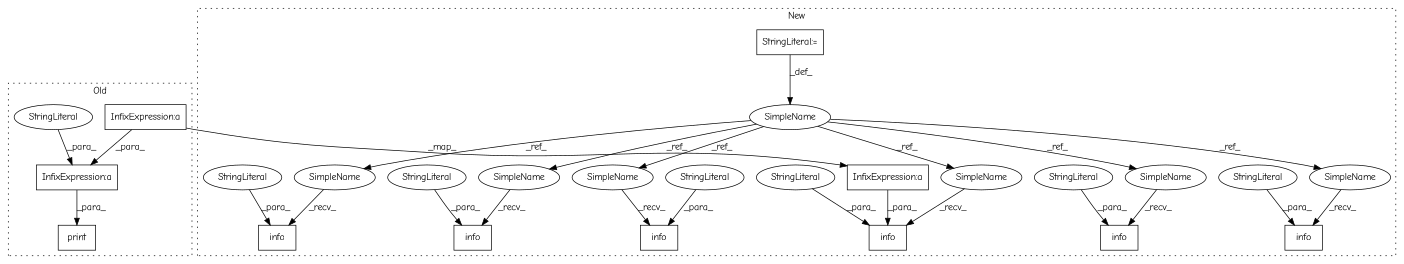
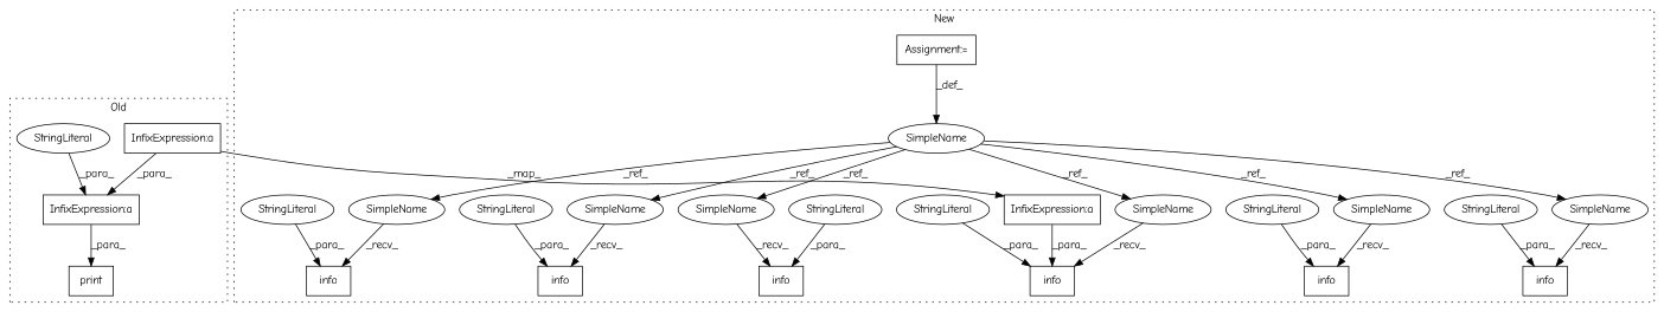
  digraph {
    fontname="Comic Neue"
    node [a=32 l=6 s=1464 shape=ellipse fontname="Comic Neue"]
    edge [fontname="Comic Neue"]
    n1 [l="6,1" label=print s="3373,3446" shape=box]
    n2 [a=27 l=3 label="InfixExpression:a" s=3432 shape=box]
    n3 [a=45 l=53 label=StringLiteral s=3379]
    n4 [a=27 l=3 label="InfixExpression:a" s=3439 shape=box]
    n5 [l="5,1" label=info s="2989,3046" shape=box]
    n6 [a=45 l=42 label=StringLiteral s=2994]
-   n7 [a=7 label="StringLiteral:=" shape=box]
+   n7 [a=7 label="Assignment:=" shape=box]
    n8 [l="5,1" label=info s="3430,3496" shape=box]
    n9 [a=42 label=SimpleName]
    n10 [a=45 l=51 label=StringLiteral s=3435]
    n11 [a=27 l=3 label="InfixExpression:a" s=3490 shape=box]
    n12 [l="5,1" label=info s="2758,2819" shape=box]
    n13 [a=45 l=46 label=StringLiteral s=2763]
    n14 [l="5,1" label=info s="2257,2327" shape=box]
    n15 [a=45 l=49 label=StringLiteral s=2262]
    n16 [l="5,1" label=info s="3666,3728" shape=box]
    n17 [a=45 l=47 label=StringLiteral s=3671]
    n18 [l="5,1" label=info s="2401,2467" shape=box]
    n19 [a=45 l=45 label=StringLiteral s=2406]
    n20 [a=42 label=SimpleName s=2751]
    n21 [a=42 label=SimpleName s=2982]
    n22 [a=42 label=SimpleName s=2250]
    n23 [a=42 label=SimpleName s=2394]
    n24 [a=42 label=SimpleName s=3423]
    n25 [a=42 label=SimpleName s=3659]
    subgraph cluster_1 {
      label=Old
      style=dotted
      n1
      n2
      n3
      n4
    }
    subgraph cluster_2 {
      label=New
      style=dotted
      n5
      n6
      n7
      n8
      n9
      n10
      n11
      n12
      n13
      n14
      n15
      n16
      n17
      n18
      n19
      n20
      n21
      n22
      n23
      n24
      n25
    }
    n2 -> n1 [label=_para_]
    n3 -> n2 [label=_para_]
    n4 -> n2 [label=_para_]
    n4 -> n11 [label=_map_]
    n6 -> n5 [label=_para_]
    n7 -> n9 [label=_def_]
    n9 -> n20 [label=_ref_]
    n9 -> n21 [label=_ref_]
    n9 -> n22 [label=_ref_]
    n9 -> n23 [label=_ref_]
    n9 -> n24 [label=_ref_]
    n9 -> n25 [label=_ref_]
    n10 -> n8 [label=_para_]
    n11 -> n8 [label=_para_]
    n13 -> n12 [label=_para_]
    n15 -> n14 [label=_para_]
    n17 -> n16 [label=_para_]
    n19 -> n18 [label=_para_]
    n20 -> n12 [label=_recv_]
    n21 -> n5 [label=_recv_]
    n22 -> n14 [label=_recv_]
    n23 -> n18 [label=_recv_]
    n24 -> n8 [label=_recv_]
    n25 -> n16 [label=_recv_]
  }
